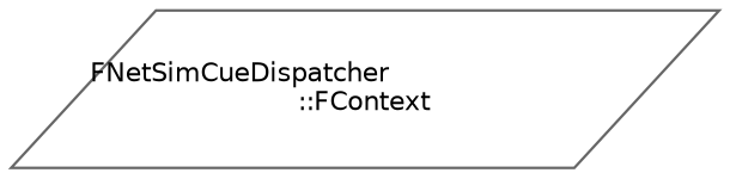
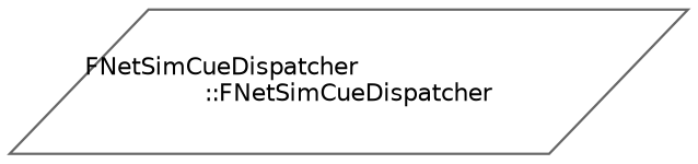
  digraph {
    rankdir=LR
-   n1 [color=grey40 fillcolor=white fontname=Helvetica fontsize=10 height=0.2 label="FNetSimCueDispatcher\l::FContext" shape=parallelogram style=filled width=0.4]
+   n1 [color=grey40 fillcolor=white fontname=Helvetica fontsize=10 height=0.2 label="FNetSimCueDispatcher\l::FNetSimCueDispatcher" shape=parallelogram style=filled width=0.4]
  }
